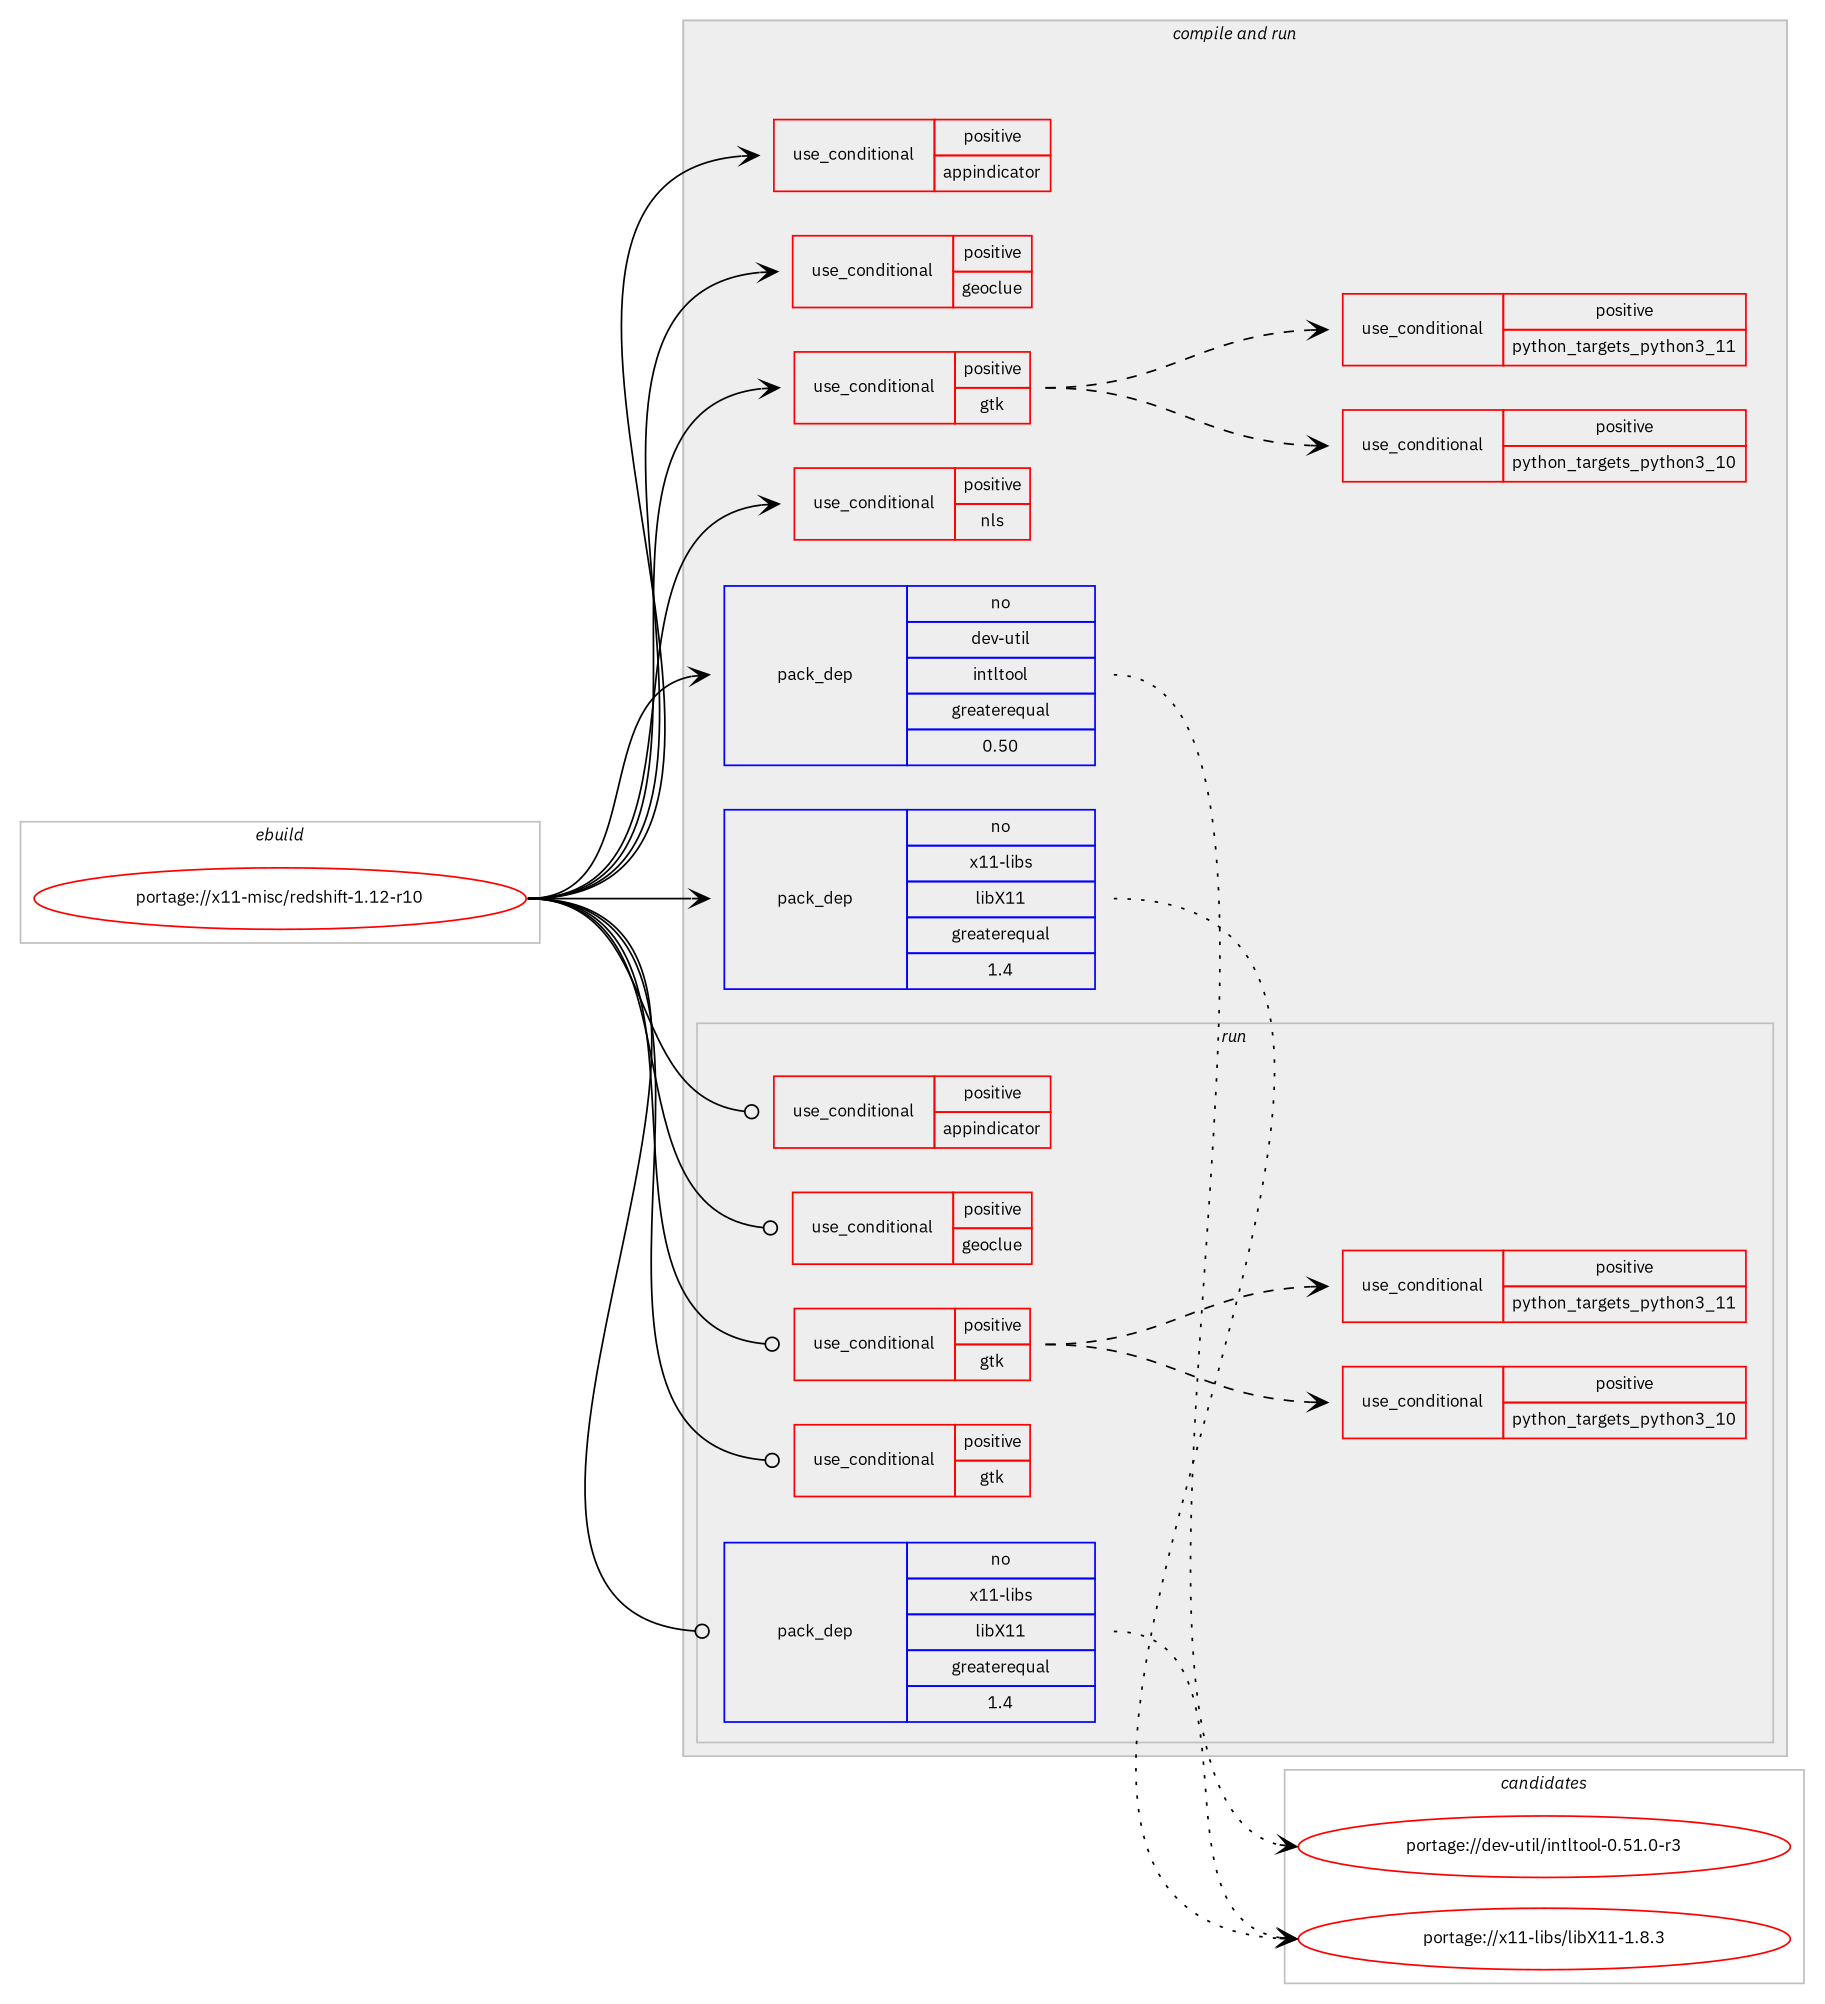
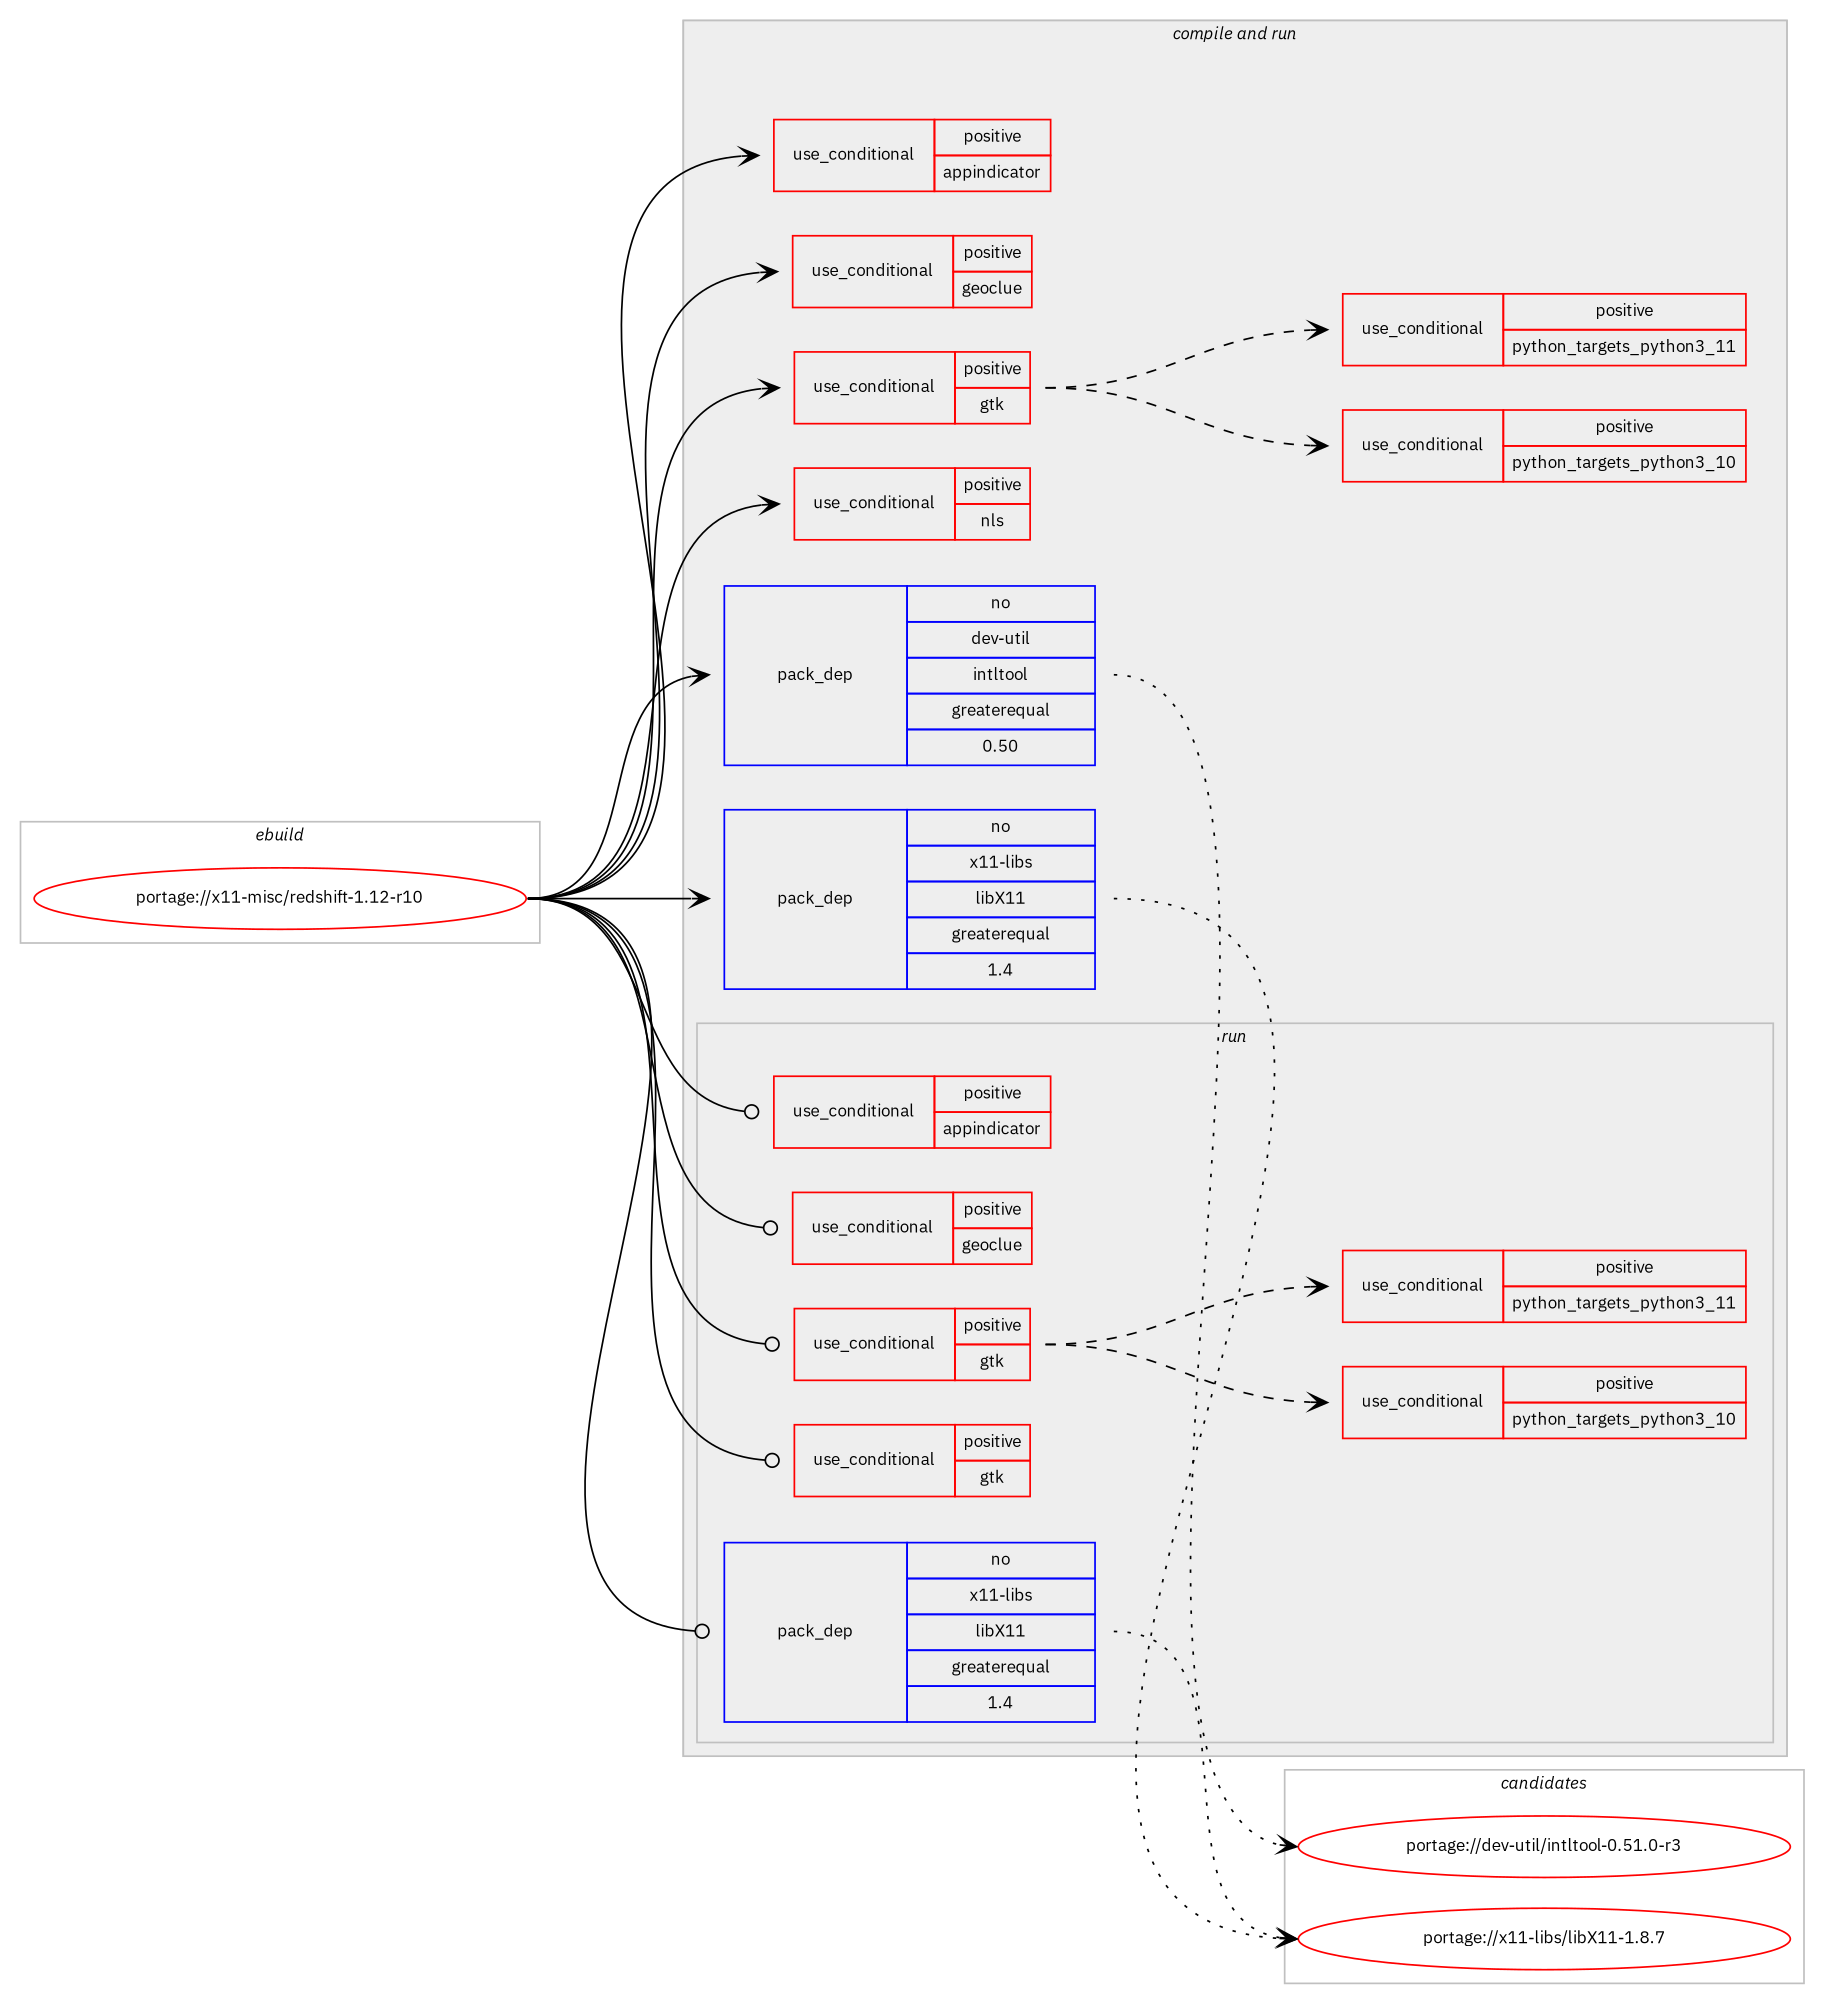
  digraph {
    compound=true
    concentrate=true
    fontname="IBM Plex Sans"
    fontsize=10
    newrank=true
    rankdir=LR
    ranksep=1.5
    node [color=red fontname="IBM Plex Sans" fontsize=10 shape=none]
    edge [arrowhead=vee headport=w style=solid tailport=e weight=20 fontname="IBM Plex Sans"]
    n1 [label="portage://x11-misc/redshift-1.12-r10" width=4 shape=""]
    n2 [label=<<TABLE BORDER="0" CELLBORDER="1" CELLSPACING="0" CELLPADDING="4"><TR><TD ROWSPAN="3" CELLPADDING="10">use_conditional</TD></TR><TR><TD>positive</TD></TR><TR><TD>appindicator</TD></TR></TABLE>>]
    n3 [label=<<TABLE BORDER="0" CELLBORDER="1" CELLSPACING="0" CELLPADDING="4"><TR><TD ROWSPAN="3" CELLPADDING="10">use_conditional</TD></TR><TR><TD>positive</TD></TR><TR><TD>geoclue</TD></TR></TABLE>>]
    n4 [label=<<TABLE BORDER="0" CELLBORDER="1" CELLSPACING="0" CELLPADDING="4"><TR><TD ROWSPAN="3" CELLPADDING="10">use_conditional</TD></TR><TR><TD>positive</TD></TR><TR><TD>python_targets_python3_10</TD></TR></TABLE>>]
    n5 [label=<<TABLE BORDER="0" CELLBORDER="1" CELLSPACING="0" CELLPADDING="4"><TR><TD ROWSPAN="3" CELLPADDING="10">use_conditional</TD></TR><TR><TD>positive</TD></TR><TR><TD>python_targets_python3_11</TD></TR></TABLE>>]
    n6 [label=<<TABLE BORDER="0" CELLBORDER="1" CELLSPACING="0" CELLPADDING="4"><TR><TD ROWSPAN="3" CELLPADDING="10">use_conditional</TD></TR><TR><TD>positive</TD></TR><TR><TD>gtk</TD></TR></TABLE>>]
    n7 [label=<<TABLE BORDER="0" CELLBORDER="1" CELLSPACING="0" CELLPADDING="4"><TR><TD ROWSPAN="3" CELLPADDING="10">use_conditional</TD></TR><TR><TD>positive</TD></TR><TR><TD>nls</TD></TR></TABLE>>]
    n8 [color=blue label=<<TABLE BORDER="0" CELLBORDER="1" CELLSPACING="0" CELLPADDING="4" WIDTH="220"><TR><TD ROWSPAN="6" CELLPADDING="30">pack_dep</TD></TR><TR><TD WIDTH="110">no</TD></TR><TR><TD>dev-util</TD></TR><TR><TD>intltool</TD></TR><TR><TD>greaterequal</TD></TR><TR><TD>0.50</TD></TR></TABLE>>]
    n9 [color=blue label=<<TABLE BORDER="0" CELLBORDER="1" CELLSPACING="0" CELLPADDING="4" WIDTH="220"><TR><TD ROWSPAN="6" CELLPADDING="30">pack_dep</TD></TR><TR><TD WIDTH="110">no</TD></TR><TR><TD>x11-libs</TD></TR><TR><TD>libX11</TD></TR><TR><TD>greaterequal</TD></TR><TR><TD>1.4</TD></TR></TABLE>>]
    n10 [label=<<TABLE BORDER="0" CELLBORDER="1" CELLSPACING="0" CELLPADDING="4"><TR><TD ROWSPAN="3" CELLPADDING="10">use_conditional</TD></TR><TR><TD>positive</TD></TR><TR><TD>appindicator</TD></TR></TABLE>>]
    n11 [label=<<TABLE BORDER="0" CELLBORDER="1" CELLSPACING="0" CELLPADDING="4"><TR><TD ROWSPAN="3" CELLPADDING="10">use_conditional</TD></TR><TR><TD>positive</TD></TR><TR><TD>geoclue</TD></TR></TABLE>>]
    n12 [label=<<TABLE BORDER="0" CELLBORDER="1" CELLSPACING="0" CELLPADDING="4"><TR><TD ROWSPAN="3" CELLPADDING="10">use_conditional</TD></TR><TR><TD>positive</TD></TR><TR><TD>python_targets_python3_10</TD></TR></TABLE>>]
    n13 [label=<<TABLE BORDER="0" CELLBORDER="1" CELLSPACING="0" CELLPADDING="4"><TR><TD ROWSPAN="3" CELLPADDING="10">use_conditional</TD></TR><TR><TD>positive</TD></TR><TR><TD>python_targets_python3_11</TD></TR></TABLE>>]
    n14 [label=<<TABLE BORDER="0" CELLBORDER="1" CELLSPACING="0" CELLPADDING="4"><TR><TD ROWSPAN="3" CELLPADDING="10">use_conditional</TD></TR><TR><TD>positive</TD></TR><TR><TD>gtk</TD></TR></TABLE>>]
    n15 [label=<<TABLE BORDER="0" CELLBORDER="1" CELLSPACING="0" CELLPADDING="4"><TR><TD ROWSPAN="3" CELLPADDING="10">use_conditional</TD></TR><TR><TD>positive</TD></TR><TR><TD>gtk</TD></TR></TABLE>>]
    n16 [color=blue label=<<TABLE BORDER="0" CELLBORDER="1" CELLSPACING="0" CELLPADDING="4" WIDTH="220"><TR><TD ROWSPAN="6" CELLPADDING="30">pack_dep</TD></TR><TR><TD WIDTH="110">no</TD></TR><TR><TD>x11-libs</TD></TR><TR><TD>libX11</TD></TR><TR><TD>greaterequal</TD></TR><TR><TD>1.4</TD></TR></TABLE>>]
    n17 [label="portage://dev-util/intltool-0.51.0-r3" width=4 shape=""]
-   n18 [label="portage://x11-libs/libX11-1.8.3" width=4 shape=""]
+   n18 [label="portage://x11-libs/libX11-1.8.7" width=4 shape=""]
    subgraph cluster_1 {
      color=gray
      label=<<i>ebuild</i>>
      rank=same
      n1
    }
    subgraph cluster_2 {
      color=gray
      label=<<i>dependencies</i>>
      subgraph cluster_3 {
        color=gray
        fillcolor="#eeeeee"
        label=<<i>compile</i>>
        style=filled
        subgraph sub_4 {
          color=gray
          fillcolor="#eeeeee"
          label=<<i>compile</i>>
          style=filled
          n2
        }
        subgraph sub_5 {
          color=gray
          fillcolor="#eeeeee"
          label=<<i>compile</i>>
          style=filled
          n3
        }
        subgraph sub_6 {
          color=gray
          fillcolor="#eeeeee"
          label=<<i>compile</i>>
          style=filled
          n6
          subgraph sub_7 {
            color=gray
            fillcolor="#eeeeee"
            label=<<i>compile</i>>
            style=filled
            n4
          }
          subgraph sub_8 {
            color=gray
            fillcolor="#eeeeee"
            label=<<i>compile</i>>
            style=filled
            n5
          }
        }
        subgraph sub_9 {
          color=gray
          fillcolor="#eeeeee"
          label=<<i>compile</i>>
          style=filled
          n7
        }
        subgraph sub_10 {
          color=gray
          fillcolor="#eeeeee"
          label=<<i>compile</i>>
          style=filled
          n8
        }
        subgraph sub_11 {
          color=gray
          fillcolor="#eeeeee"
          label=<<i>compile</i>>
          style=filled
          n9
        }
      }
      subgraph cluster_12 {
        color=gray
        fillcolor="#eeeeee"
        label=<<i>compile and run</i>>
        style=filled
      }
      subgraph cluster_13 {
        color=gray
        fillcolor="#eeeeee"
        label=<<i>run</i>>
        style=filled
        subgraph sub_14 {
          color=gray
          fillcolor="#eeeeee"
          label=<<i>run</i>>
          style=filled
          n10
        }
        subgraph sub_15 {
          color=gray
          fillcolor="#eeeeee"
          label=<<i>run</i>>
          style=filled
          n11
        }
        subgraph sub_16 {
          color=gray
          fillcolor="#eeeeee"
          label=<<i>run</i>>
          style=filled
          n14
          subgraph sub_17 {
            color=gray
            fillcolor="#eeeeee"
            label=<<i>run</i>>
            style=filled
            n12
          }
          subgraph sub_18 {
            color=gray
            fillcolor="#eeeeee"
            label=<<i>run</i>>
            style=filled
            n13
          }
        }
        subgraph sub_19 {
          color=gray
          fillcolor="#eeeeee"
          label=<<i>run</i>>
          style=filled
          n15
        }
        subgraph sub_20 {
          color=gray
          fillcolor="#eeeeee"
          label=<<i>run</i>>
          style=filled
          n16
        }
      }
    }
    subgraph cluster_21 {
      color=gray
      label=<<i>candidates</i>>
      rank=same
      subgraph sub_22 {
        color=black
        label=<<i>candidates</i>>
        nodesep=1
        rank=same
        n17
      }
      subgraph sub_23 {
        color=black
        label=<<i>candidates</i>>
        nodesep=1
        rank=same
        n18
      }
      subgraph sub_24 {
        color=black
        label=<<i>candidates</i>>
        nodesep=1
        rank=same
        n18
      }
    }
    n1 -> n2
    n1 -> n3
    n1 -> n6
    n1 -> n7
    n1 -> n8
    n1 -> n9
    n1 -> n10 [arrowhead=odot]
    n1 -> n11 [arrowhead=odot]
    n1 -> n14 [arrowhead=odot]
    n1 -> n15 [arrowhead=odot]
    n1 -> n16 [arrowhead=odot]
    n6 -> n4 [style=dashed]
    n6 -> n5 [style=dashed]
    n8 -> n17 [style=dotted weight=100]
    n9 -> n18 [style=dotted weight=100]
    n14 -> n12 [style=dashed]
    n14 -> n13 [style=dashed]
    n16 -> n18 [style=dotted weight=100]
  }
